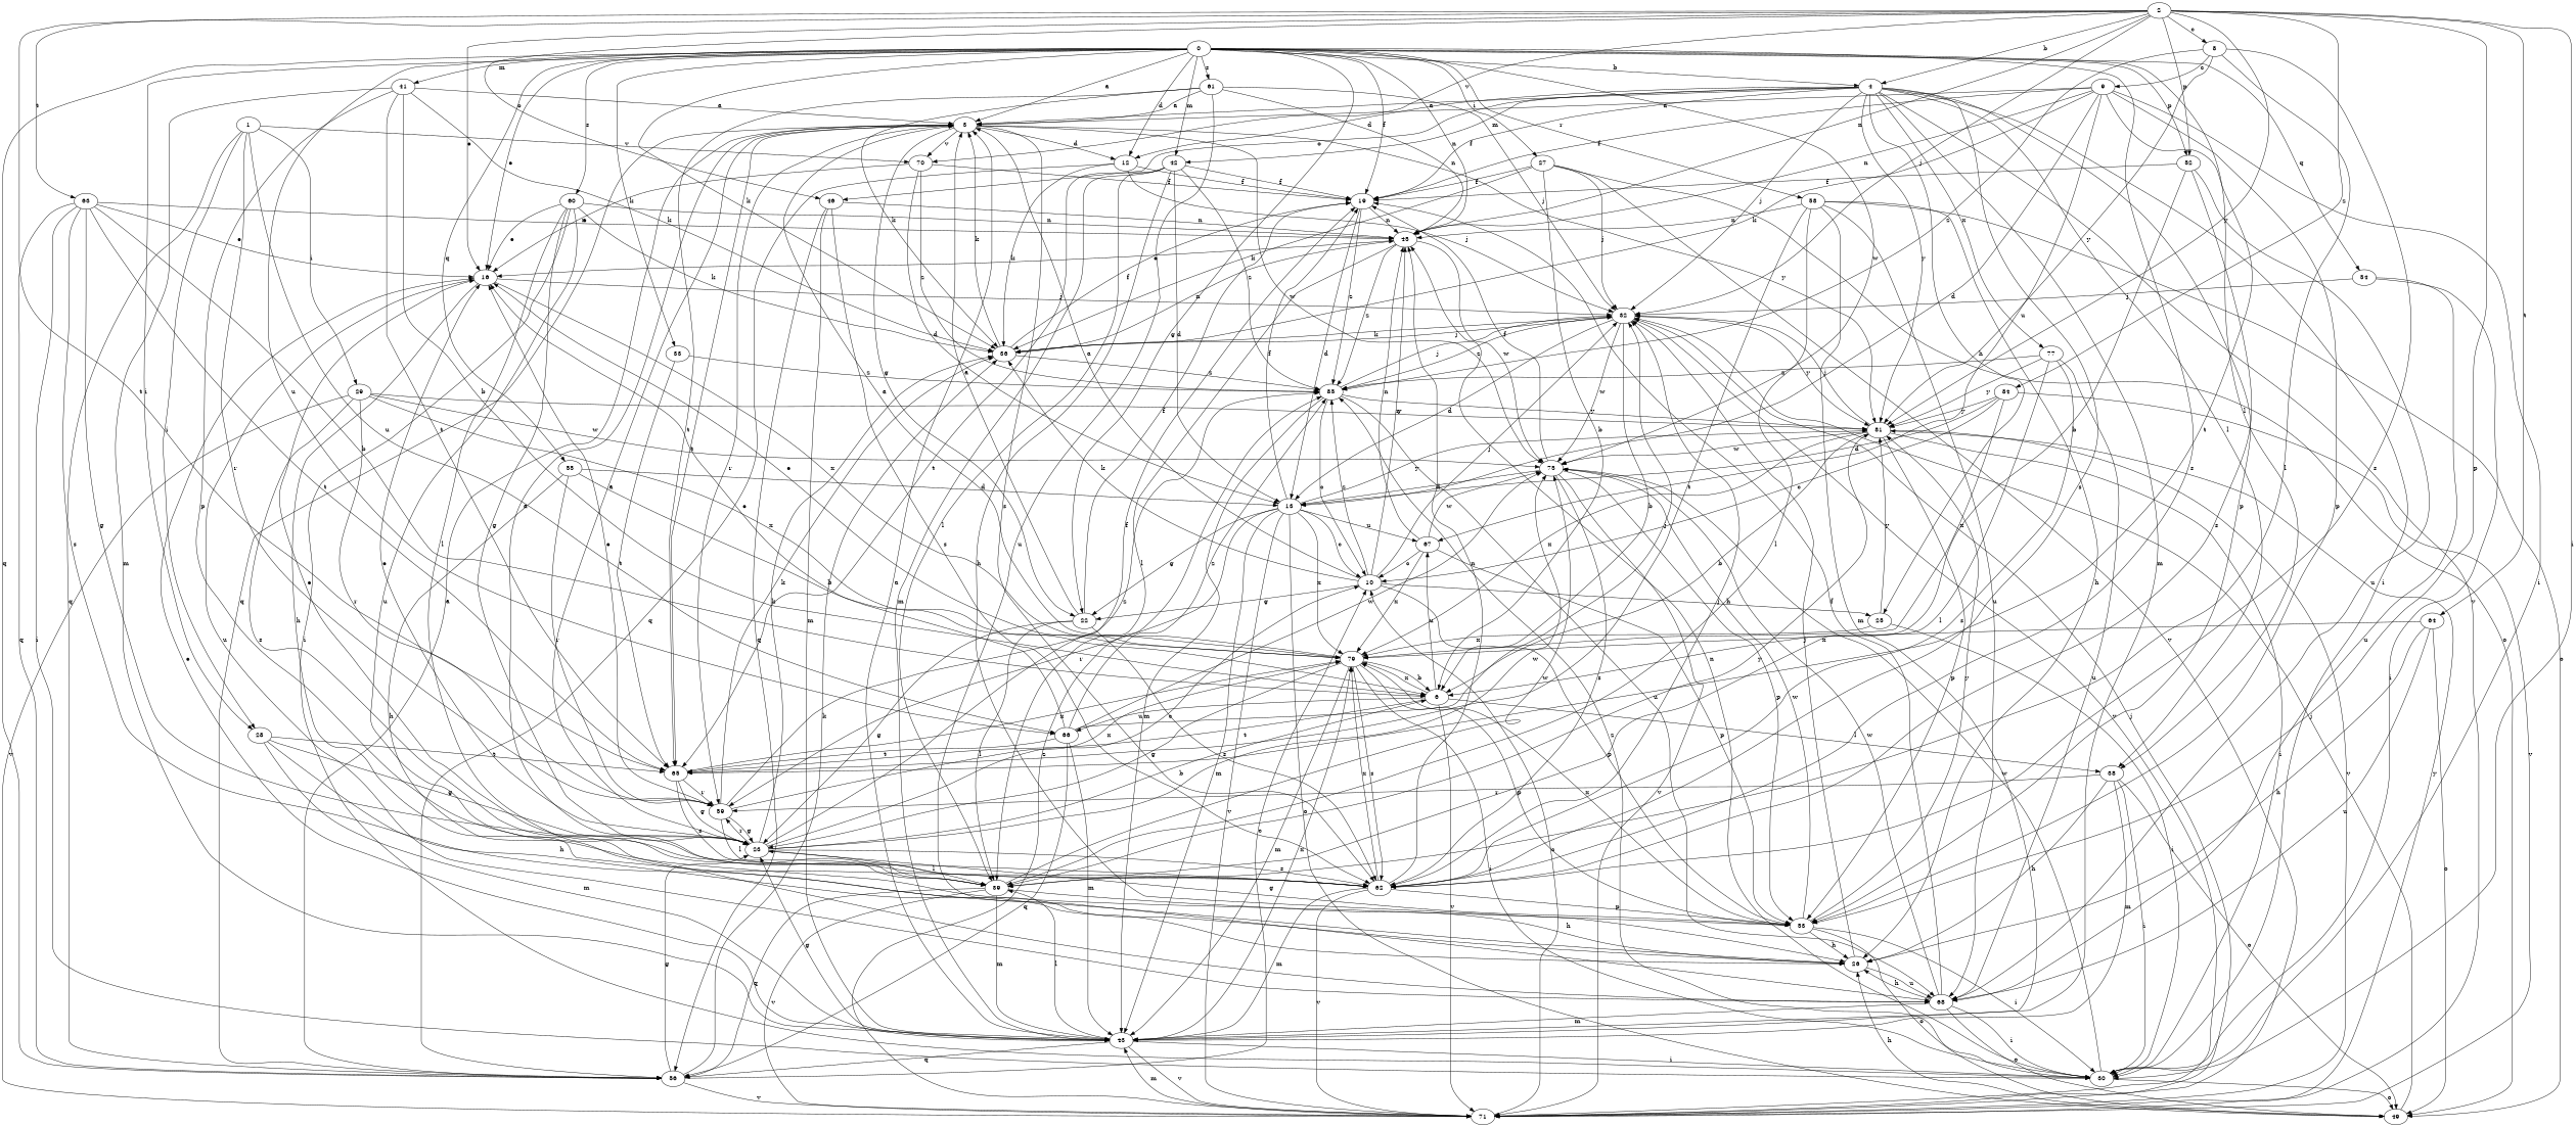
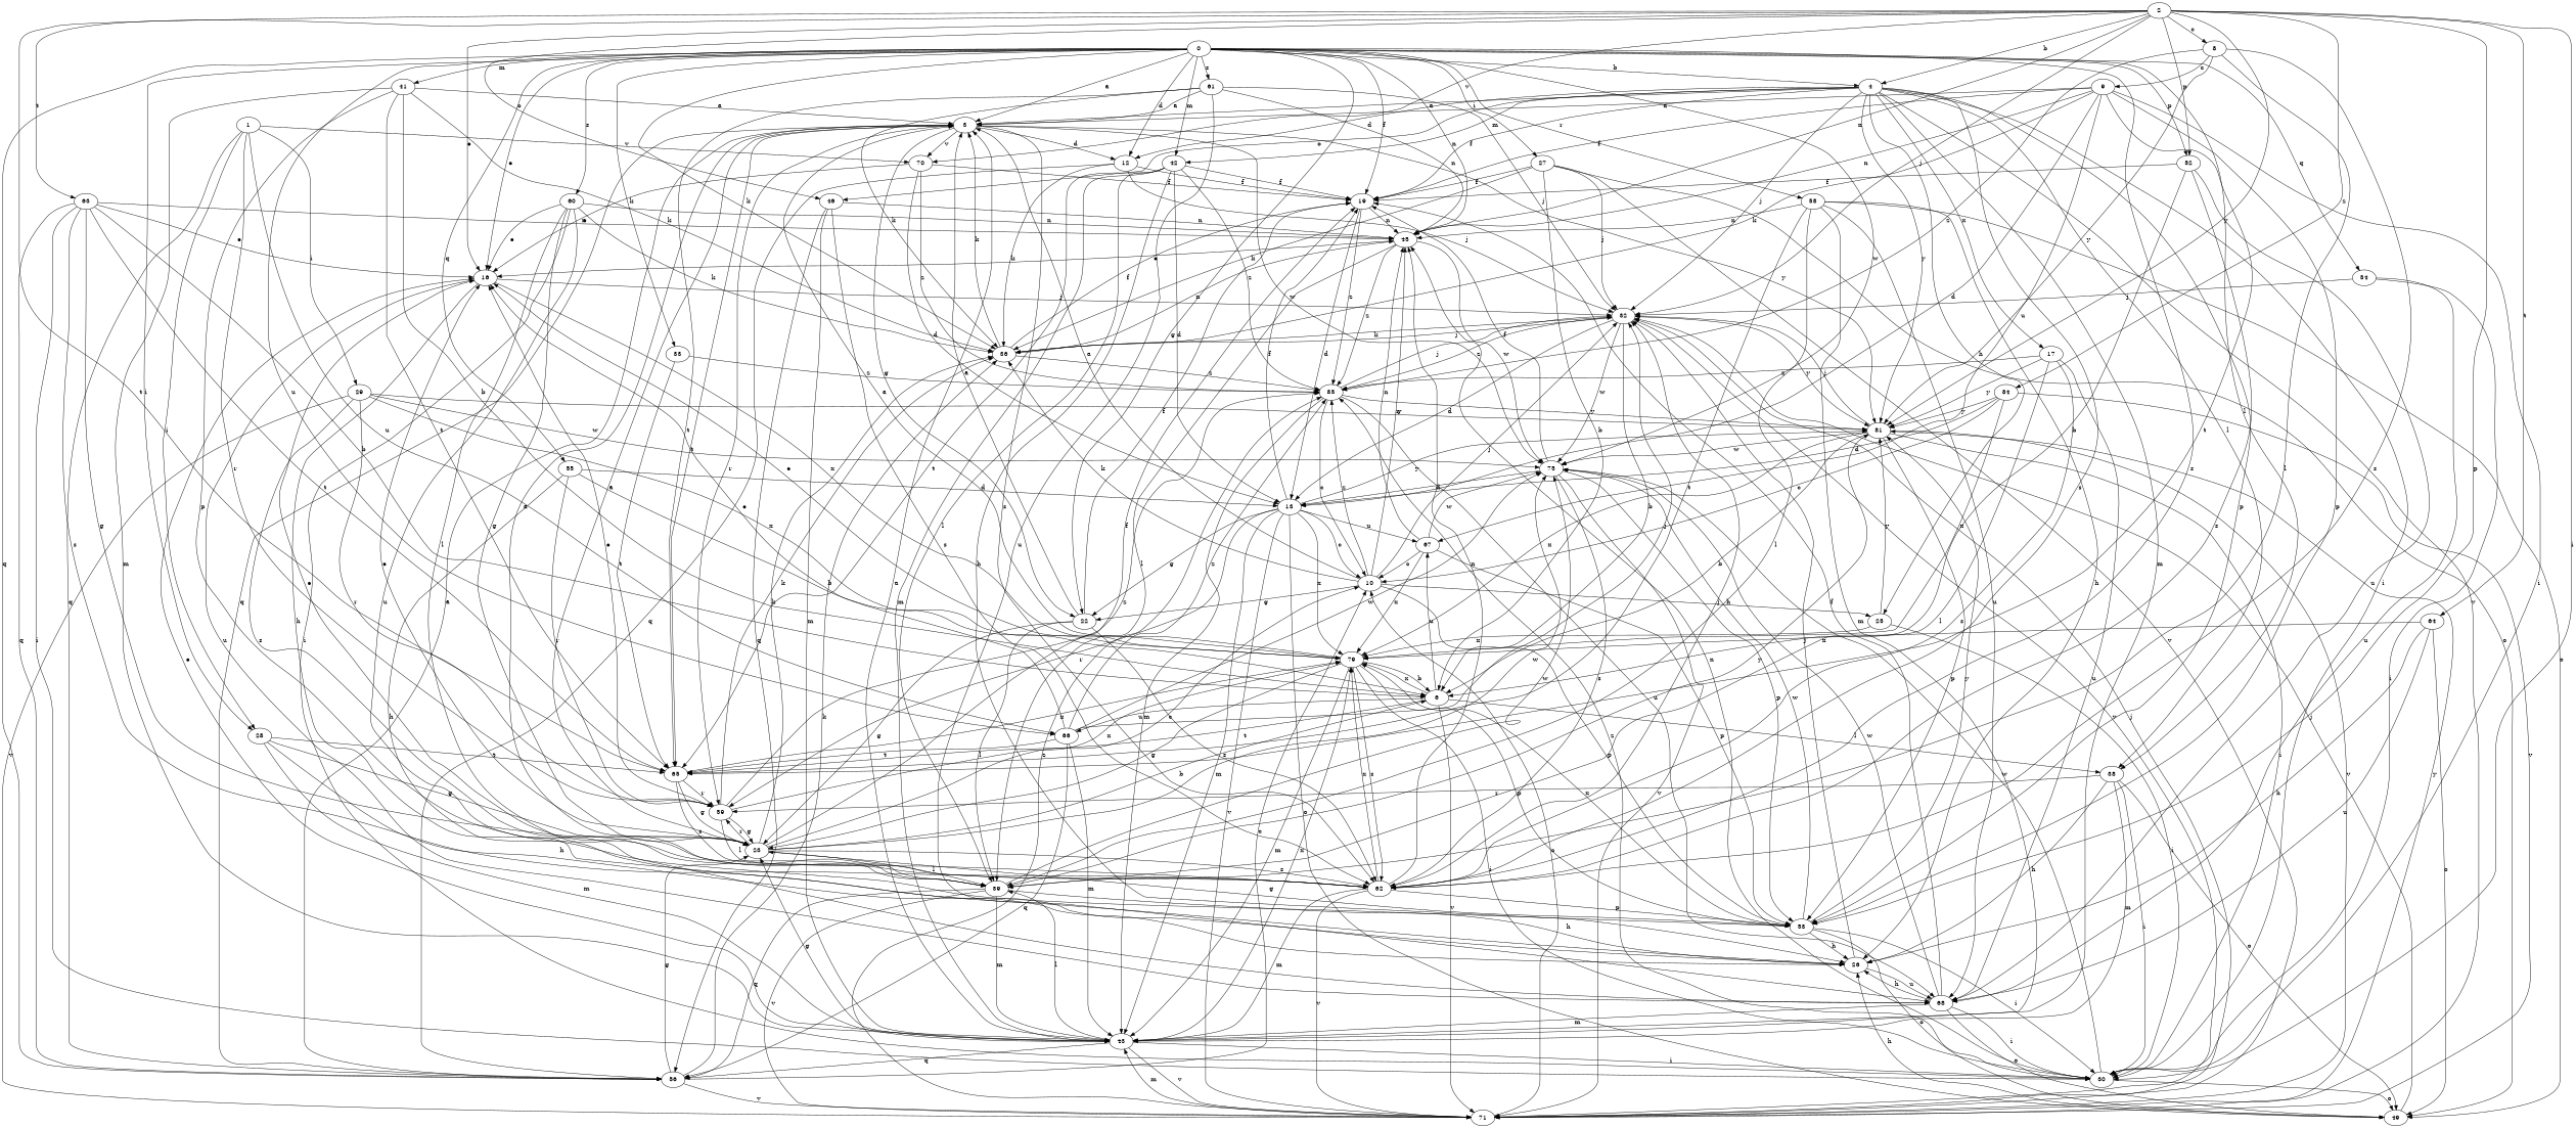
  strict digraph {
    0
    3
    4
    12
    16
    19
    22
    27
    28
    33
    36
    38
    41
    42
    45
    52
    54
    55
    56
    58
    60
    61
    62
    66
    75
    59
    70
    65
    81
    30
    32
    46
    53
    25
    43
    71
-   77
+   77 [label=17]
    79
    26
    68
    85
    13
    39
    23
    6
    49
    10
    1
    29
    2
    8
    63
    64
    84
    9
    67
    0 -> 3 [label=a]
    0 -> 4 [label=b]
    0 -> 12 [label=d]
    0 -> 16 [label=e]
    0 -> 19 [label=f]
    0 -> 22 [label=g]
    0 -> 27 [label=i]
    0 -> 28 [label=i]
    0 -> 33 [label=k]
    0 -> 36 [label=k]
    0 -> 38 [label=l]
    0 -> 41 [label=m]
    0 -> 42 [label=m]
    0 -> 45 [label=n]
    0 -> 52 [label=p]
    0 -> 54 [label=q]
    0 -> 55 [label=q]
    0 -> 56 [label=q]
    0 -> 58 [label=r]
    0 -> 60 [label=s]
    0 -> 61 [label=s]
    0 -> 62 [label=s]
    0 -> 66 [label=u]
    0 -> 75 [label=w]
    3 -> 12 [label=d]
    3 -> 22 [label=g]
    3 -> 56 [label=q]
    3 -> 62 [label=s]
    3 -> 75 [label=w]
    3 -> 59 [label=r]
    3 -> 70 [label=v]
    3 -> 65 [label=t]
    3 -> 81 [label=y]
    4 -> 3 [label=a]
    4 -> 12 [label=d]
    4 -> 19 [label=f]
    4 -> 38 [label=l]
    4 -> 42 [label=m]
    4 -> 62 [label=s]
    4 -> 81 [label=y]
    4 -> 30 [label=i]
    4 -> 32 [label=j]
    4 -> 46 [label=o]
    4 -> 53 [label=p]
    4 -> 25 [label=h]
    4 -> 43 [label=m]
    4 -> 71 [label=v]
    4 -> 77 [label=x]
    12 -> 19 [label=f]
    12 -> 36 [label=k]
    12 -> 56 [label=q]
    12 -> 32 [label=j]
    16 -> 32 [label=j]
    16 -> 79 [label=x]
    16 -> 26 [label=h]
    16 -> 68 [label=u]
    19 -> 45 [label=n]
    19 -> 85 [label=z]
    19 -> 13 [label=d]
    22 -> 3 [label=a]
    22 -> 19 [label=f]
    22 -> 62 [label=s]
    22 -> 39 [label=l]
    22 -> 23 [label=g]
    27 -> 19 [label=f]
    27 -> 36 [label=k]
    27 -> 32 [label=j]
    27 -> 71 [label=v]
    27 -> 6 [label=b]
    27 -> 49 [label=o]
    28 -> 65 [label=t]
    28 -> 43 [label=m]
    28 -> 26 [label=h]
    28 -> 23 [label=g]
    33 -> 65 [label=t]
    33 -> 85 [label=z]
    36 -> 3 [label=k]
    36 -> 19 [label=f]
    36 -> 45 [label=n]
    36 -> 32 [label=j]
    36 -> 85 [label=z]
    38 -> 59 [label=r]
    38 -> 30 [label=i]
    38 -> 43 [label=m]
    38 -> 26 [label=h]
    38 -> 49 [label=o]
    41 -> 3 [label=a]
    41 -> 36 [label=k]
    41 -> 65 [label=t]
    41 -> 53 [label=p]
    41 -> 43 [label=m]
    41 -> 6 [label=b]
    42 -> 19 [label=f]
    42 -> 65 [label=t]
    42 -> 43 [label=m]
    42 -> 26 [label=h]
    42 -> 85 [label=z]
    42 -> 13 [label=d]
    42 -> 39 [label=l]
    45 -> 16 [label=e]
    45 -> 75 [label=w]
    45 -> 85 [label=z]
    45 -> 39 [label=l]
    52 -> 19 [label=f]
    52 -> 62 [label=s]
    52 -> 68 [label=u]
    52 -> 6 [label=b]
    54 -> 30 [label=i]
    54 -> 32 [label=j]
    54 -> 68 [label=u]
    55 -> 59 [label=r]
    55 -> 26 [label=h]
    55 -> 13 [label=d]
    55 -> 6 [label=b]
    56 -> 3 [label=a]
    56 -> 36 [label=k]
    56 -> 71 [label=v]
    56 -> 23 [label=g]
    56 -> 10 [label=c]
    58 -> 45 [label=n]
    58 -> 65 [label=t]
    58 -> 43 [label=m]
    58 -> 26 [label=h]
    58 -> 68 [label=u]
    58 -> 39 [label=l]
    58 -> 49 [label=o]
    60 -> 16 [label=e]
    60 -> 36 [label=k]
    60 -> 45 [label=n]
    60 -> 30 [label=i]
    60 -> 68 [label=u]
    60 -> 39 [label=l]
    60 -> 23 [label=g]
    61 -> 3 [label=a]
    61 -> 36 [label=k]
    61 -> 45 [label=n]
    61 -> 65 [label=t]
    61 -> 32 [label=j]
    61 -> 68 [label=u]
    62 -> 16 [label=e]
    62 -> 45 [label=n]
    62 -> 32 [label=j]
    62 -> 53 [label=p]
    62 -> 43 [label=m]
    62 -> 71 [label=v]
    62 -> 79 [label=x]
    66 -> 16 [label=e]
    66 -> 56 [label=q]
    66 -> 75 [label=w]
    66 -> 65 [label=t]
    66 -> 32 [label=j]
    66 -> 43 [label=m]
    66 -> 85 [label=z]
    75 -> 19 [label=f]
    75 -> 62 [label=s]
    75 -> 53 [label=p]
    75 -> 71 [label=v]
    75 -> 13 [label=d]
    59 -> 16 [label=e]
    59 -> 36 [label=k]
    59 -> 79 [label=x]
    59 -> 85 [label=z]
    59 -> 39 [label=l]
    59 -> 23 [label=g]
    70 -> 16 [label=e]
    70 -> 19 [label=f]
    70 -> 85 [label=z]
    70 -> 13 [label=d]
    65 -> 62 [label=s]
    65 -> 59 [label=r]
    65 -> 79 [label=x]
    65 -> 23 [label=g]
    81 -> 75 [label=w]
    81 -> 30 [label=i]
    81 -> 32 [label=j]
    81 -> 53 [label=p]
    81 -> 71 [label=v]
    81 -> 79 [label=x]
    81 -> 6 [label=b]
    30 -> 45 [label=n]
    30 -> 75 [label=w]
    30 -> 85 [label=z]
    30 -> 49 [label=o]
    32 -> 36 [label=k]
    32 -> 75 [label=w]
    32 -> 81 [label=y]
    32 -> 71 [label=v]
    32 -> 85 [label=z]
    32 -> 13 [label=d]
    32 -> 6 [label=b]
    46 -> 45 [label=n]
    46 -> 56 [label=q]
    46 -> 62 [label=s]
    46 -> 43 [label=m]
    53 -> 75 [label=w]
    53 -> 81 [label=y]
    53 -> 30 [label=i]
    53 -> 79 [label=x]
    53 -> 26 [label=h]
    53 -> 23 [label=g]
    53 -> 49 [label=o]
    25 -> 81 [label=y]
    25 -> 30 [label=i]
    25 -> 79 [label=x]
    43 -> 3 [label=a]
    43 -> 16 [label=e]
    43 -> 56 [label=q]
    43 -> 30 [label=i]
    43 -> 71 [label=v]
    43 -> 79 [label=x]
    43 -> 39 [label=l]
    43 -> 23 [label=g]
    71 -> 81 [label=y]
    71 -> 32 [label=j]
    71 -> 43 [label=m]
    71 -> 85 [label=z]
    71 -> 10 [label=c]
    77 -> 62 [label=s]
    77 -> 81 [label=y]
    77 -> 68 [label=u]
    77 -> 85 [label=z]
    77 -> 39 [label=l]
    79 -> 3 [label=a]
    79 -> 16 [label=e]
    79 -> 62 [label=s]
    79 -> 30 [label=i]
    79 -> 53 [label=p]
    79 -> 43 [label=m]
    79 -> 23 [label=g]
    79 -> 6 [label=b]
    26 -> 32 [label=j]
    26 -> 68 [label=u]
    68 -> 19 [label=f]
    68 -> 75 [label=w]
    68 -> 30 [label=i]
    68 -> 43 [label=m]
    68 -> 26 [label=h]
    68 -> 49 [label=o]
    85 -> 81 [label=y]
    85 -> 32 [label=j]
    85 -> 43 [label=m]
    85 -> 68 [label=u]
    85 -> 10 [label=c]
    13 -> 19 [label=f]
    13 -> 22 [label=g]
    13 -> 59 [label=r]
    13 -> 81 [label=y]
    13 -> 43 [label=m]
    13 -> 71 [label=v]
    13 -> 79 [label=x]
    13 -> 49 [label=o]
    13 -> 10 [label=c]
    13 -> 67 [label=u]
    39 -> 3 [label=a]
    39 -> 56 [label=q]
    39 -> 75 [label=w]
    39 -> 81 [label=y]
    39 -> 43 [label=m]
    39 -> 71 [label=v]
    39 -> 26 [label=h]
    23 -> 3 [label=a]
    23 -> 16 [label=e]
    23 -> 19 [label=f]
    23 -> 36 [label=k]
    23 -> 62 [label=s]
    23 -> 75 [label=w]
    23 -> 59 [label=r]
    23 -> 39 [label=l]
    23 -> 6 [label=b]
    23 -> 10 [label=c]
    6 -> 38 [label=l]
    6 -> 66 [label=u]
    6 -> 65 [label=t]
    6 -> 71 [label=v]
    6 -> 79 [label=x]
    6 -> 67 [label=u]
    49 -> 32 [label=j]
    49 -> 26 [label=h]
    10 -> 3 [label=a]
    10 -> 22 [label=g]
    10 -> 36 [label=k]
    10 -> 45 [label=n]
    10 -> 32 [label=j]
    10 -> 53 [label=p]
    10 -> 25 [label=h]
    10 -> 85 [label=z]
    1 -> 28 [label=i]
    1 -> 56 [label=q]
    1 -> 66 [label=u]
    1 -> 59 [label=r]
    1 -> 70 [label=v]
    1 -> 29 [label=i]
    29 -> 62 [label=s]
    29 -> 75 [label=w]
    29 -> 59 [label=r]
    29 -> 81 [label=y]
    29 -> 71 [label=v]
    29 -> 79 [label=x]
    2 -> 4 [label=b]
    2 -> 16 [label=e]
    2 -> 45 [label=n]
    2 -> 52 [label=p]
    2 -> 70 [label=v]
    2 -> 65 [label=t]
    2 -> 81 [label=y]
    2 -> 30 [label=i]
    2 -> 32 [label=j]
    2 -> 46 [label=o]
    2 -> 53 [label=p]
    2 -> 8 [label=c]
    2 -> 63 [label=t]
    2 -> 64 [label=t]
    2 -> 84 [label=z]
    8 -> 62 [label=s]
    8 -> 81 [label=y]
    8 -> 85 [label=z]
    8 -> 39 [label=l]
    8 -> 9 [label=c]
    63 -> 16 [label=e]
    63 -> 45 [label=n]
    63 -> 56 [label=q]
    63 -> 62 [label=s]
    63 -> 65 [label=t]
    63 -> 30 [label=i]
    63 -> 23 [label=g]
    63 -> 6 [label=b]
    64 -> 79 [label=x]
    64 -> 26 [label=h]
    64 -> 68 [label=u]
    64 -> 49 [label=o]
    84 -> 81 [label=y]
    84 -> 71 [label=v]
    84 -> 79 [label=x]
    84 -> 13 [label=d]
    84 -> 10 [label=c]
    9 -> 3 [label=a]
    9 -> 19 [label=f]
    9 -> 36 [label=k]
    9 -> 45 [label=n]
    9 -> 65 [label=t]
    9 -> 30 [label=i]
    9 -> 53 [label=p]
    9 -> 13 [label=d]
    9 -> 67 [label=u]
    67 -> 45 [label=n]
    67 -> 75 [label=w]
    67 -> 53 [label=p]
    67 -> 79 [label=x]
    67 -> 10 [label=c]
  }
